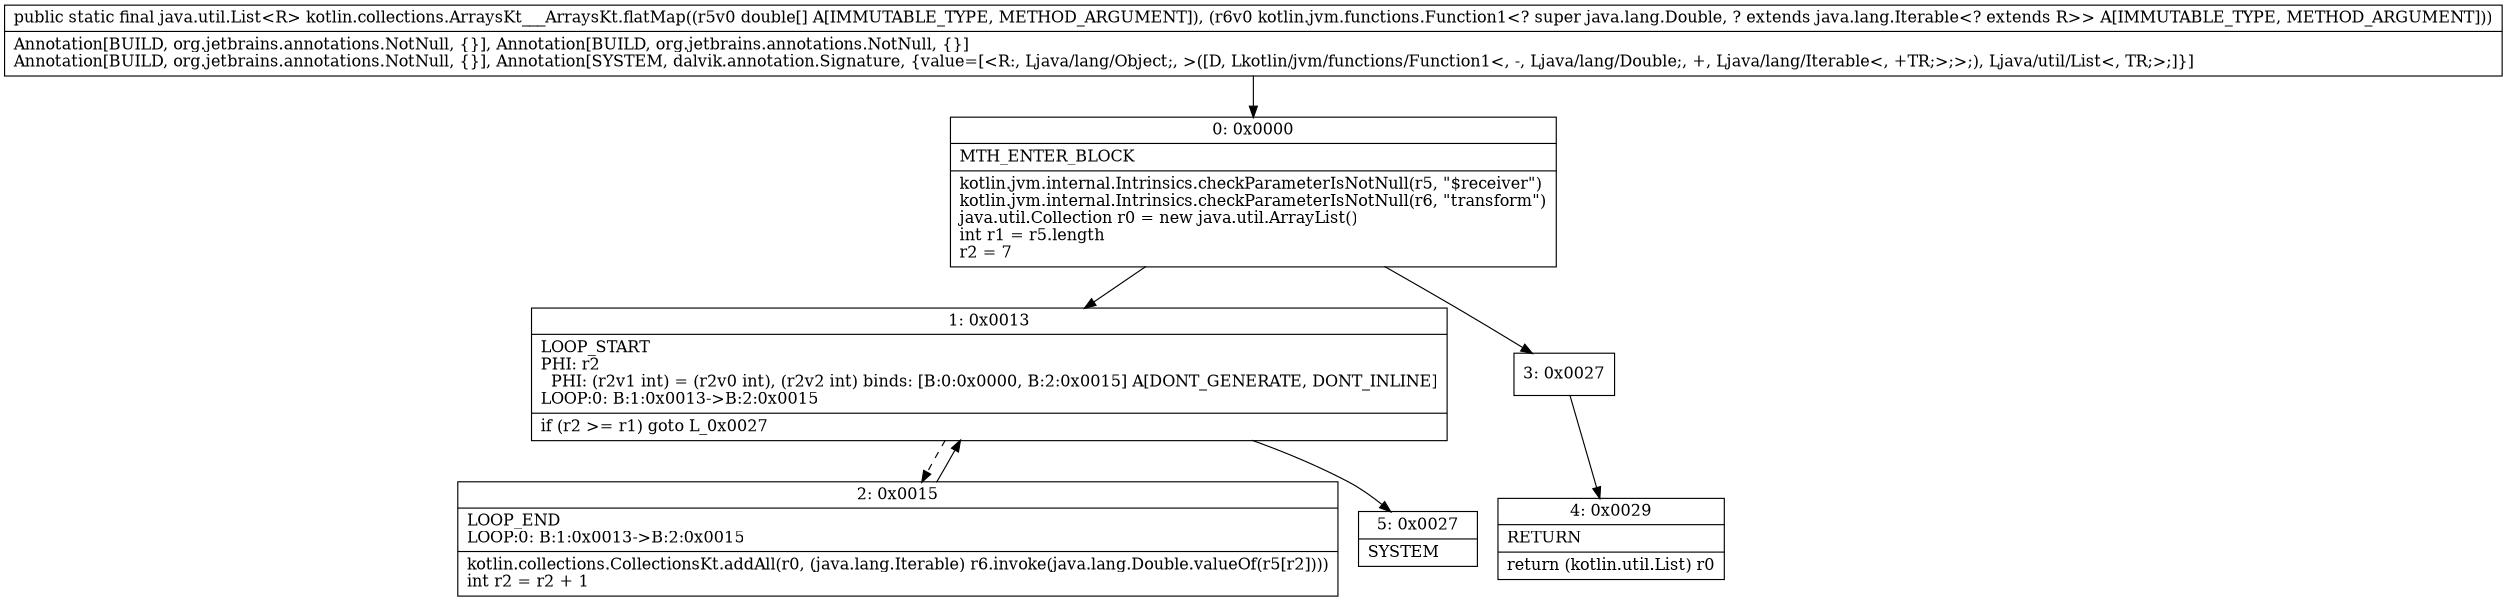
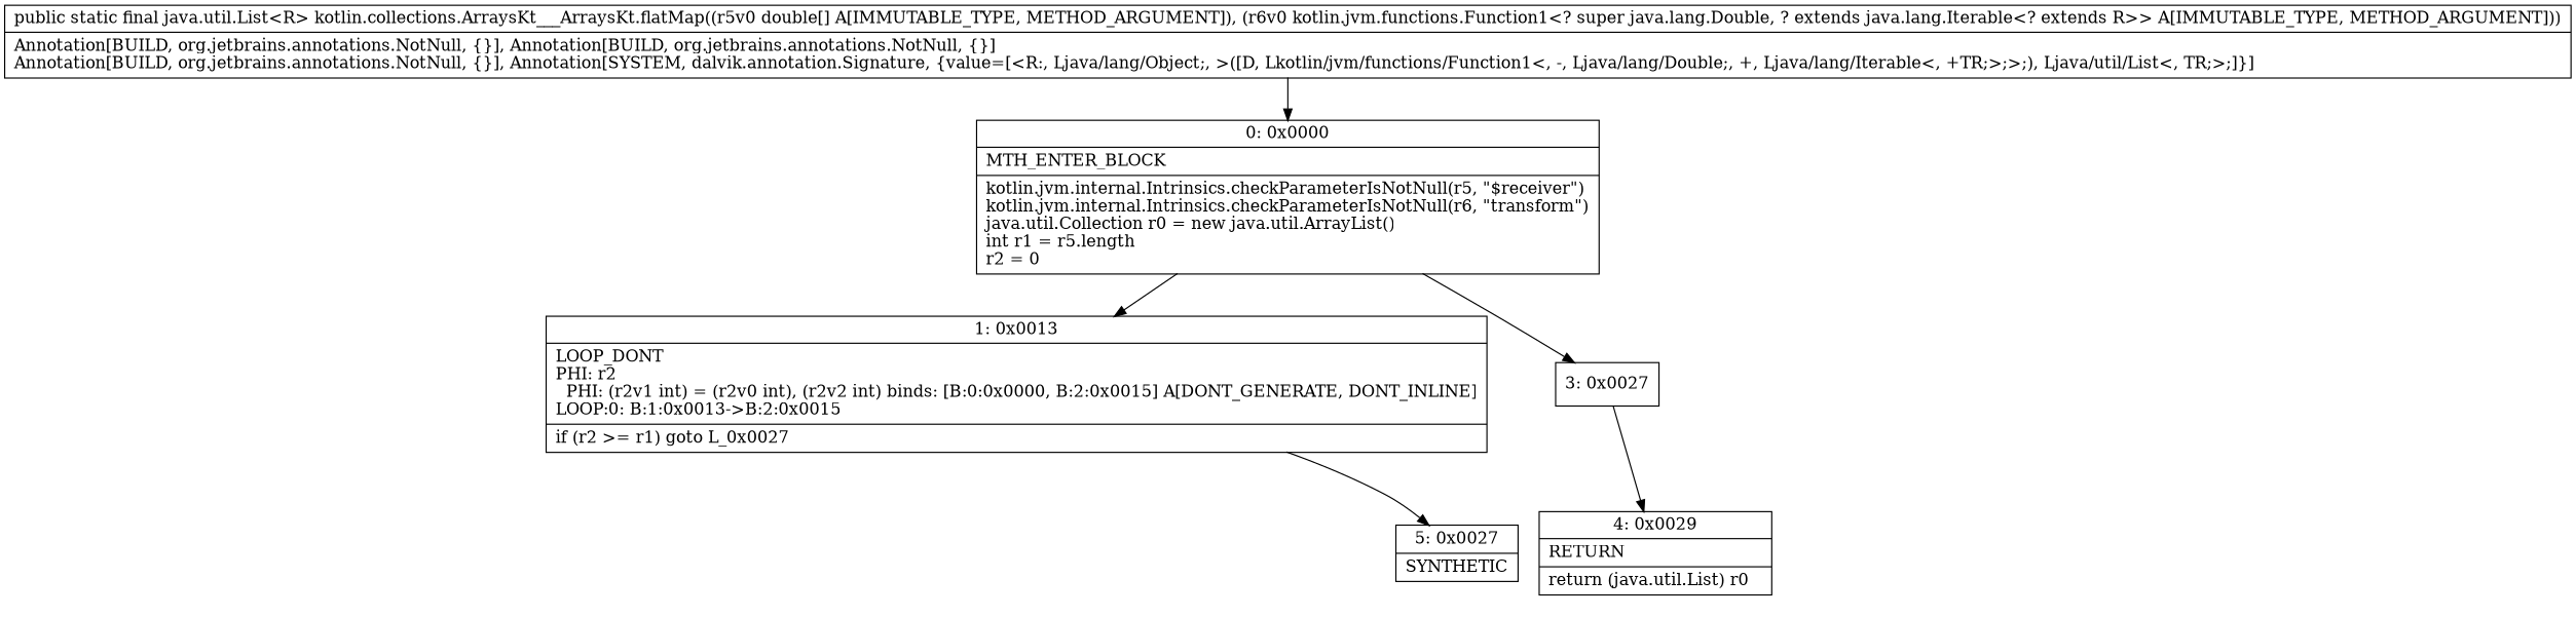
  digraph {
    node [shape=record]
-   n1 [label="{0\:\ 0x0000|MTH_ENTER_BLOCK\l|kotlin.jvm.internal.Intrinsics.checkParameterIsNotNull(r5, \"$receiver\")\lkotlin.jvm.internal.Intrinsics.checkParameterIsNotNull(r6, \"transform\")\ljava.util.Collection r0 = new java.util.ArrayList()\lint r1 = r5.length\lr2 = 7\l}"]
-   n2 [label="{1\:\ 0x0013|LOOP_START\lPHI: r2 \l  PHI: (r2v1 int) = (r2v0 int), (r2v2 int) binds: [B:0:0x0000, B:2:0x0015] A[DONT_GENERATE, DONT_INLINE]\lLOOP:0: B:1:0x0013\-\>B:2:0x0015\l|if (r2 \>= r1) goto L_0x0027\l}"]
+   n1 [label="{0\:\ 0x0000|MTH_ENTER_BLOCK\l|kotlin.jvm.internal.Intrinsics.checkParameterIsNotNull(r5, \"$receiver\")\lkotlin.jvm.internal.Intrinsics.checkParameterIsNotNull(r6, \"transform\")\ljava.util.Collection r0 = new java.util.ArrayList()\lint r1 = r5.length\lr2 = 0\l}"]
+   n2 [label="{1\:\ 0x0013|LOOP_DONT\lPHI: r2 \l  PHI: (r2v1 int) = (r2v0 int), (r2v2 int) binds: [B:0:0x0000, B:2:0x0015] A[DONT_GENERATE, DONT_INLINE]\lLOOP:0: B:1:0x0013\-\>B:2:0x0015\l|if (r2 \>= r1) goto L_0x0027\l}"]
    n3 [label="{3\:\ 0x0027}"]
-   n4 [label="{2\:\ 0x0015|LOOP_END\lLOOP:0: B:1:0x0013\-\>B:2:0x0015\l|kotlin.collections.CollectionsKt.addAll(r0, (java.lang.Iterable) r6.invoke(java.lang.Double.valueOf(r5[r2])))\lint r2 = r2 + 1\l}"]
-   n5 [label="{5\:\ 0x0027|SYSTEM\l}"]
-   n6 [label="{4\:\ 0x0029|RETURN\l|return (kotlin.util.List) r0\l}"]
+   n5 [label="{5\:\ 0x0027|SYNTHETIC\l}"]
+   n6 [label="{4\:\ 0x0029|RETURN\l|return (java.util.List) r0\l}"]
    n7 [label="{public static final java.util.List\<R\> kotlin.collections.ArraysKt___ArraysKt.flatMap((r5v0 double[] A[IMMUTABLE_TYPE, METHOD_ARGUMENT]), (r6v0 kotlin.jvm.functions.Function1\<? super java.lang.Double, ? extends java.lang.Iterable\<? extends R\>\> A[IMMUTABLE_TYPE, METHOD_ARGUMENT]))  | Annotation[BUILD, org.jetbrains.annotations.NotNull, \{\}], Annotation[BUILD, org.jetbrains.annotations.NotNull, \{\}]\lAnnotation[BUILD, org.jetbrains.annotations.NotNull, \{\}], Annotation[SYSTEM, dalvik.annotation.Signature, \{value=[\<R:, Ljava\/lang\/Object;, \>([D, Lkotlin\/jvm\/functions\/Function1\<, \-, Ljava\/lang\/Double;, +, Ljava\/lang\/Iterable\<, +TR;\>;\>;), Ljava\/util\/List\<, TR;\>;]\}]\l}"]
    n1 -> n2
    n1 -> n3
-   n2 -> n4 [style=dashed]
    n2 -> n5
    n3 -> n6
-   n4 -> n2
    n7 -> n1
  }
